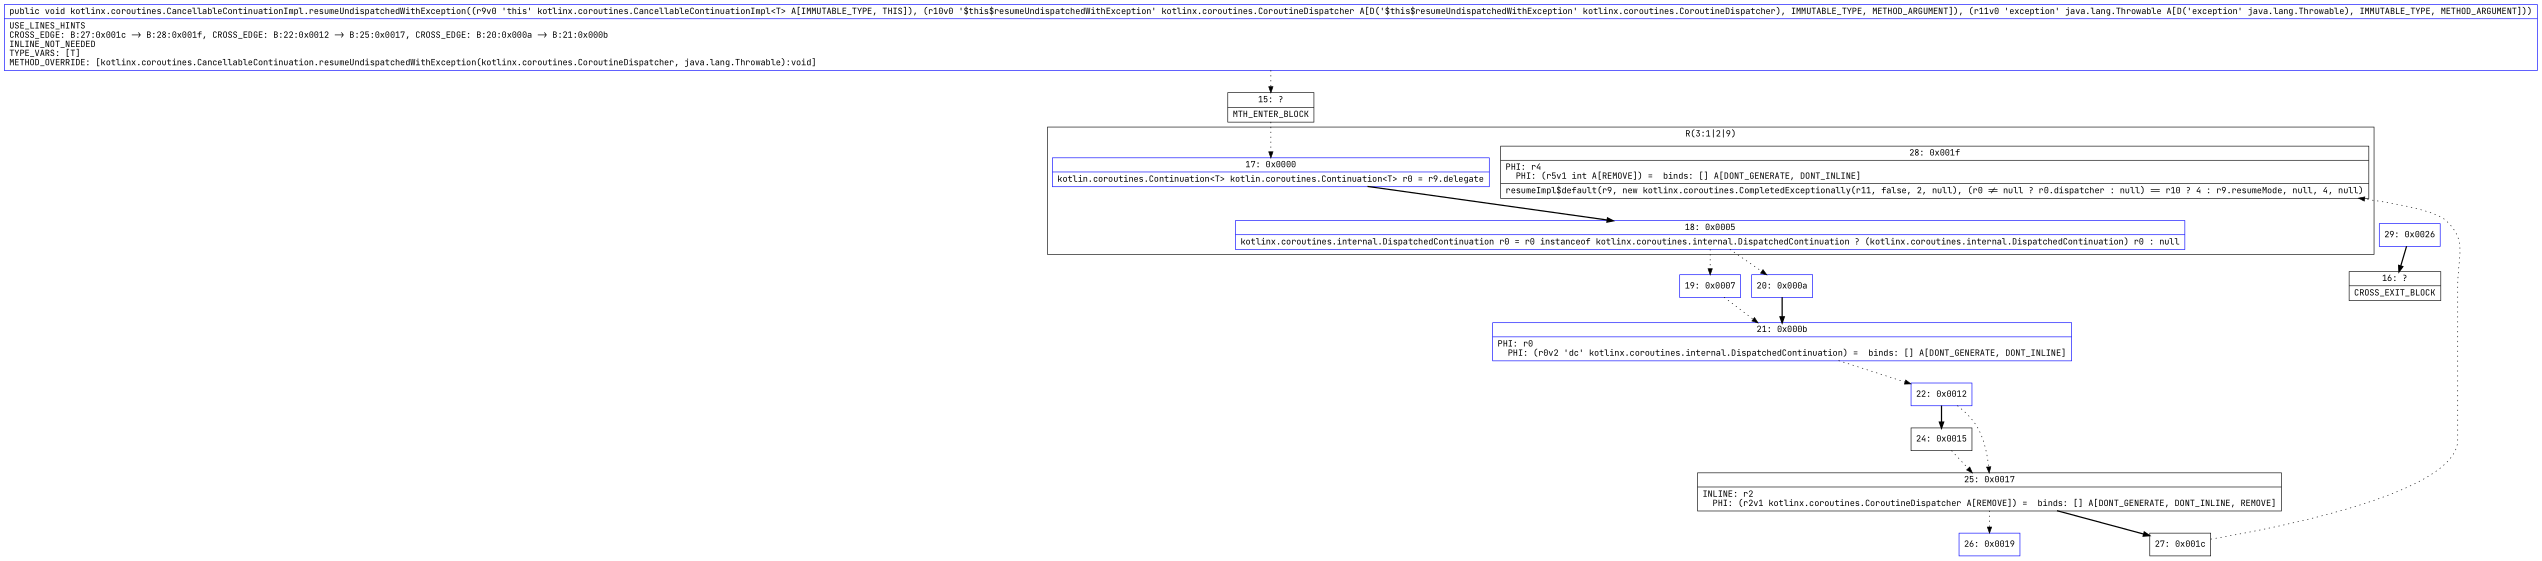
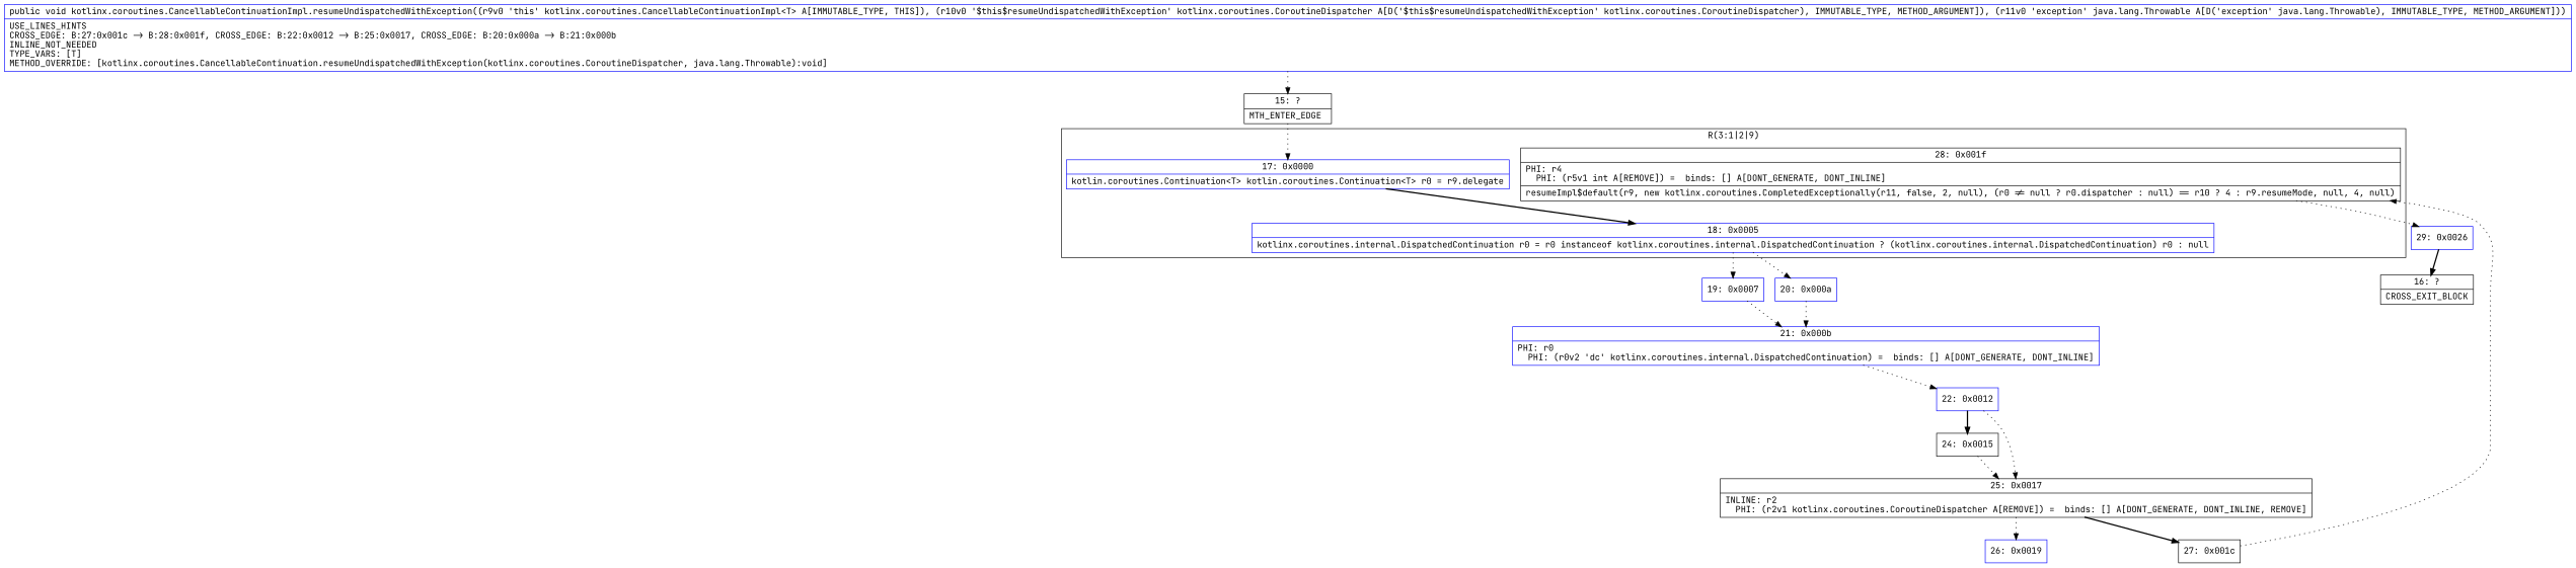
  digraph {
    fontname="JetBrains Mono"
    node [color=blue fontname="JetBrains Mono" shape=record]
    edge [fontname="JetBrains Mono" style=dotted]
    n1 [label="{17\:\ 0x0000|kotlin.coroutines.Continuation\<T\> kotlin.coroutines.Continuation\<T\> r0 = r9.delegate\l}"]
    n2 [label="{18\:\ 0x0005|kotlinx.coroutines.internal.DispatchedContinuation r0 = r0 instanceof kotlinx.coroutines.internal.DispatchedContinuation ? (kotlinx.coroutines.internal.DispatchedContinuation) r0 : null\l}"]
    n3 [color=black label="{28\:\ 0x001f|PHI: r4 \l  PHI: (r5v1 int A[REMOVE]) =  binds: [] A[DONT_GENERATE, DONT_INLINE]\l|resumeImpl$default(r9, new kotlinx.coroutines.CompletedExceptionally(r11, false, 2, null), (r0 != null ? r0.dispatcher : null) == r10 ? 4 : r9.resumeMode, null, 4, null)\l}"]
    n4 [label="{19\:\ 0x0007}"]
    n5 [label="{20\:\ 0x000a}"]
    n6 [label="{29\:\ 0x0026}"]
    n7 [label="{21\:\ 0x000b|PHI: r0 \l  PHI: (r0v2 'dc' kotlinx.coroutines.internal.DispatchedContinuation) =  binds: [] A[DONT_GENERATE, DONT_INLINE]\l}"]
    n8 [color=black label="{16\:\ ?|CROSS_EXIT_BLOCK\l}"]
-   n9 [color=black label="{15\:\ ?|MTH_ENTER_BLOCK\l}"]
+   n9 [color=black label="{15\:\ ?|MTH_ENTER_EDGE\l}"]
    n10 [label="{22\:\ 0x0012}"]
    n11 [color=black label="{24\:\ 0x0015}"]
    n12 [color=black label="{25\:\ 0x0017|INLINE: r2 \l  PHI: (r2v1 kotlinx.coroutines.CoroutineDispatcher A[REMOVE]) =  binds: [] A[DONT_GENERATE, DONT_INLINE, REMOVE]\l}"]
    n13 [label="{26\:\ 0x0019}"]
    n14 [color=black label="{27\:\ 0x001c}"]
    n15 [label="{public void kotlinx.coroutines.CancellableContinuationImpl.resumeUndispatchedWithException((r9v0 'this' kotlinx.coroutines.CancellableContinuationImpl\<T\> A[IMMUTABLE_TYPE, THIS]), (r10v0 '$this$resumeUndispatchedWithException' kotlinx.coroutines.CoroutineDispatcher A[D('$this$resumeUndispatchedWithException' kotlinx.coroutines.CoroutineDispatcher), IMMUTABLE_TYPE, METHOD_ARGUMENT]), (r11v0 'exception' java.lang.Throwable A[D('exception' java.lang.Throwable), IMMUTABLE_TYPE, METHOD_ARGUMENT]))  | USE_LINES_HINTS\lCROSS_EDGE: B:27:0x001c \-\> B:28:0x001f, CROSS_EDGE: B:22:0x0012 \-\> B:25:0x0017, CROSS_EDGE: B:20:0x000a \-\> B:21:0x000b\lINLINE_NOT_NEEDED\lTYPE_VARS: [T]\lMETHOD_OVERRIDE: [kotlinx.coroutines.CancellableContinuation.resumeUndispatchedWithException(kotlinx.coroutines.CoroutineDispatcher, java.lang.Throwable):void]\l}"]
    subgraph cluster_1 {
      label="R(3:1|2|9)"
      n1
      n2
      n3
    }
    n1 -> n2 [style=bold]
    n2 -> n4
    n2 -> n5
+   n3 -> n6
    n4 -> n7
-   n5 -> n7 [style=bold]
+   n5 -> n7
    n6 -> n8 [style=bold]
    n7 -> n10
    n9 -> n1
    n10 -> n11 [style=bold]
    n10 -> n12
    n11 -> n12
    n12 -> n13
    n12 -> n14 [style=bold]
    n14 -> n3
    n15 -> n9
  }
